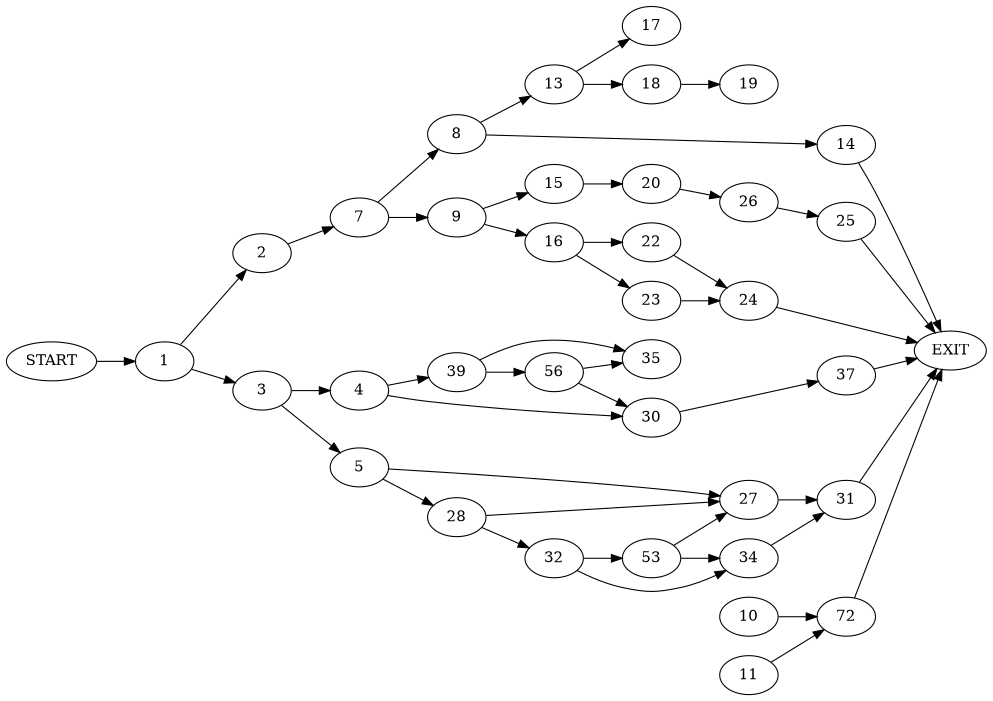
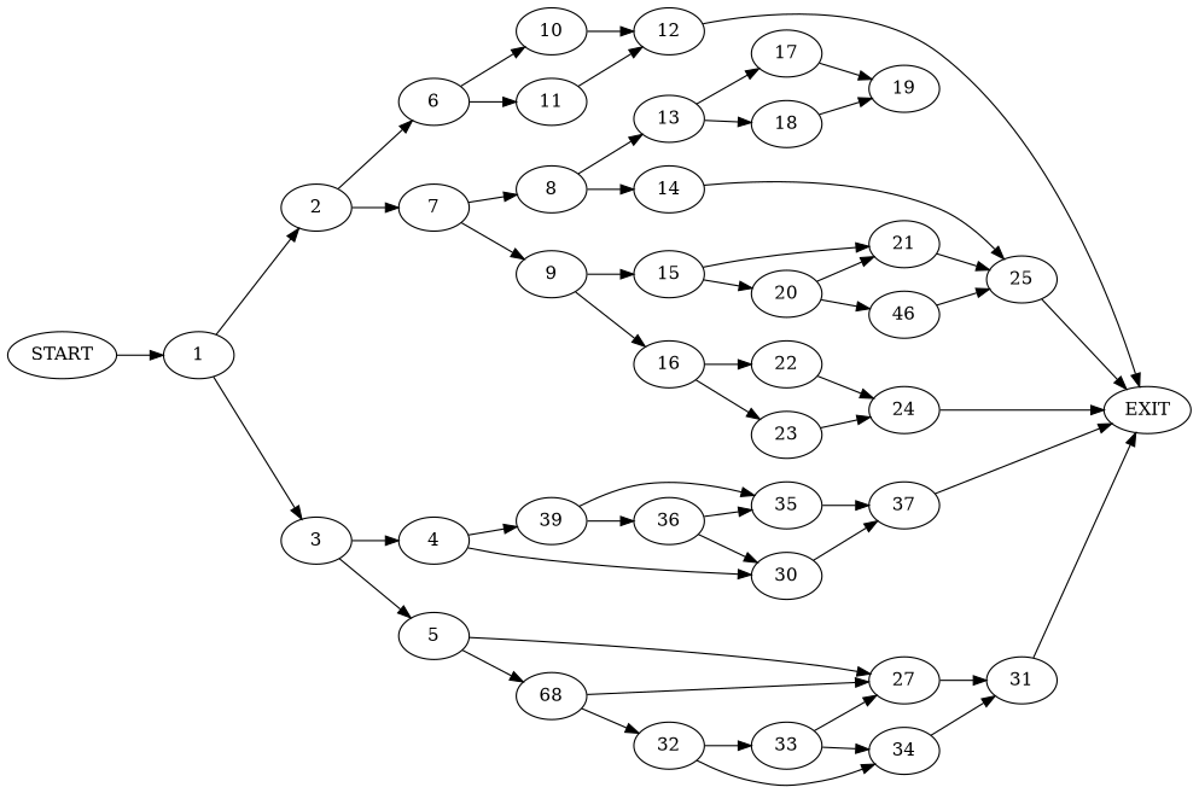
  digraph {
    rankdir=LR
    n1 [label=START]
    1
    2
    3
    n5 [label=EXIT]
+   6
    7
    4
    5
    10
    11
    8
    9
    n14 [label=39]
    30
    27
-   28
+   28 [label=68]
    35
-   36 [label=56]
+   36
    37
    31
    32
-   12 [label=72]
+   12
    13
    14
    15
    16
    17
    18
    20
+   21
    22
    23
    19
-   26
+   26 [label=46]
    25
    24
-   33 [label=53]
+   33
    34
    n1 -> 1
    1 -> 2
    1 -> 3
+   2 -> 6
    2 -> 7
    3 -> 4
    3 -> 5
+   6 -> 10
+   6 -> 11
    7 -> 8
    7 -> 9
    4 -> n14
    4 -> 30
    5 -> 27
    5 -> 28
    10 -> 12
    11 -> 12
    8 -> 13
    8 -> 14
    9 -> 15
    9 -> 16
    n14 -> 35
    n14 -> 36
    30 -> 37
    27 -> 31
    28 -> 27
    28 -> 32
+   35 -> 37
    36 -> 30
    36 -> 35
    37 -> n5
    31 -> n5
    32 -> 33
    32 -> 34
    12 -> n5
    13 -> 17
    13 -> 18
-   14 -> n5
+   14 -> 25
    15 -> 20
+   15 -> 21
    16 -> 22
    16 -> 23
+   17 -> 19
    18 -> 19
+   20 -> 21
    20 -> 26
+   21 -> 25
    22 -> 24
    23 -> 24
    26 -> 25
    25 -> n5
    24 -> n5
    33 -> 27
    33 -> 34
    34 -> 31
  }
